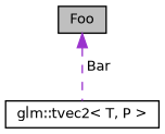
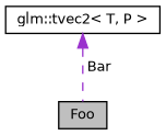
  digraph {
    node [color=black fontname=Helvetica fontsize=10 shape=record style=filled]
    n1 [fillcolor=grey75 fontcolor=black height=0.2 label=Foo width=0.4]
    n2 [fillcolor=white height=0.2 label="glm::tvec2\< T, P \>" width=0.4]
-   n1 -> n2 [color=darkorchid3 dir=back fontname=Helvetica fontsize=10 label=" Bar" labelfontname=Helvetica labelfontsize=10 style=dashed]
+   n2 -> n1 [color=darkorchid3 dir=back fontname=Helvetica fontsize=10 label=" Bar" labelfontname=Helvetica labelfontsize=10 style=dashed]
  }
